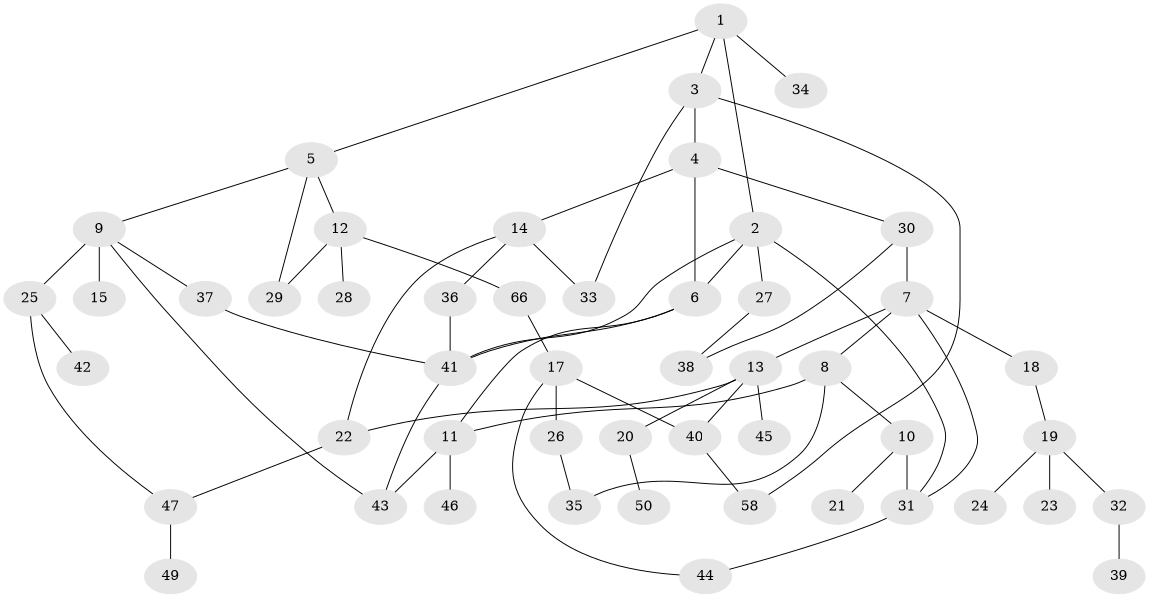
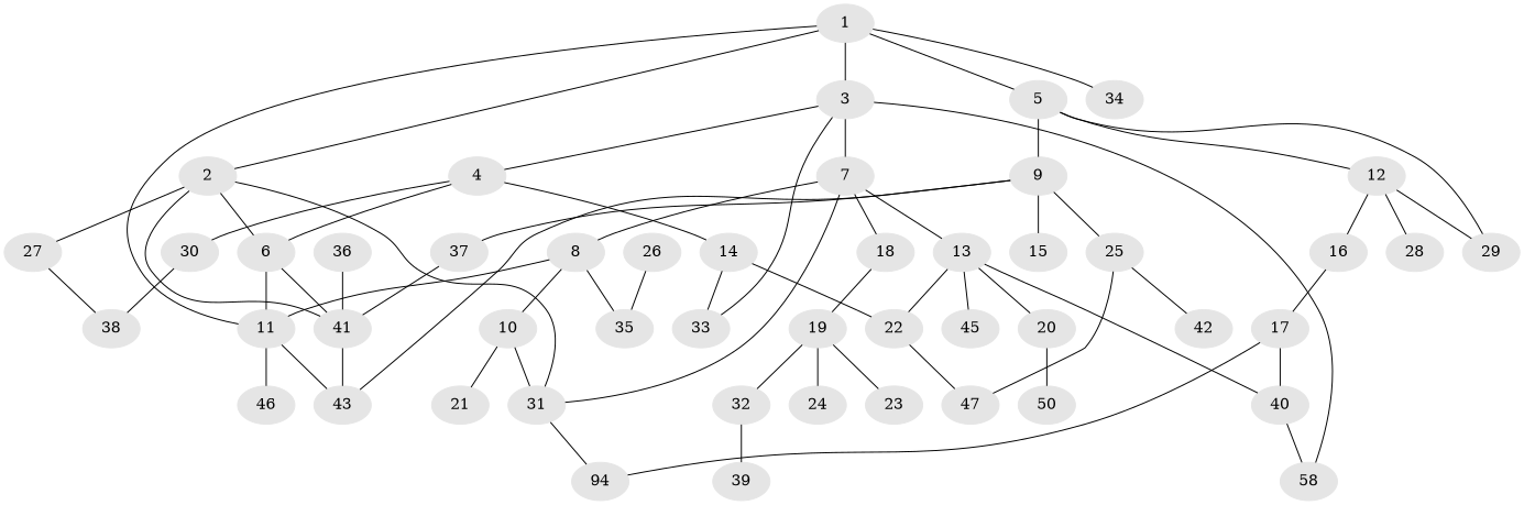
  graph {
    node [color=gray90 style=filled]
    edge [weight=1.0]
    1
    2
    3
    5
    11
    34
    6
    27
    31
    41
    4
    7
    33
    n14 [label=58]
    9
    12
    29
    43
    46
    38
-   44
+   44 [label=94]
    14
    30
    8
    13
    18
    22
    36
    15
    25
    37
-   16 [label=66]
+   16
    28
    10
    35
    20
    40
    45
    19
    21
    47
    42
    17
    50
    26
    23
    24
    32
    39
-   49
    1 -- 2
    1 -- 3
    1 -- 5
+   1 -- 11
    1 -- 34
    2 -- 6
    2 -- 27 [weight=2.0]
    2 -- 31
    2 -- 41
    3 -- 4
-   30 -- 7 [weight=4.0]
+   3 -- 7 [weight=4.0]
    3 -- 33
    3 -- n14
    5 -- 9
    5 -- 12
    5 -- 29
    11 -- 43
    11 -- 46
    6 -- 11
    6 -- 41
    27 -- 38
    31 -- 44
    41 -- 43
    4 -- 6
    4 -- 14
    4 -- 30
    7 -- 31
    7 -- 8
    7 -- 13
    7 -- 18
    9 -- 43
    9 -- 15 [weight=4.0]
    9 -- 25
    9 -- 37
    12 -- 29
    12 -- 16
    12 -- 28
    14 -- 33
    14 -- 22
-   14 -- 36
    30 -- 38
    8 -- 11
    8 -- 10
    8 -- 35 [weight=2.0]
    13 -- 22
    13 -- 20
    13 -- 40
    13 -- 45
    18 -- 19
    22 -- 47
    36 -- 41
    25 -- 47
    25 -- 42
    37 -- 41
    16 -- 17
    10 -- 31 [weight=4.0]
    10 -- 21
    20 -- 50
    40 -- n14
    19 -- 23
    19 -- 24
    19 -- 32
-   47 -- 49
    17 -- 44
    17 -- 40
-   17 -- 26
    26 -- 35
    32 -- 39
  }
